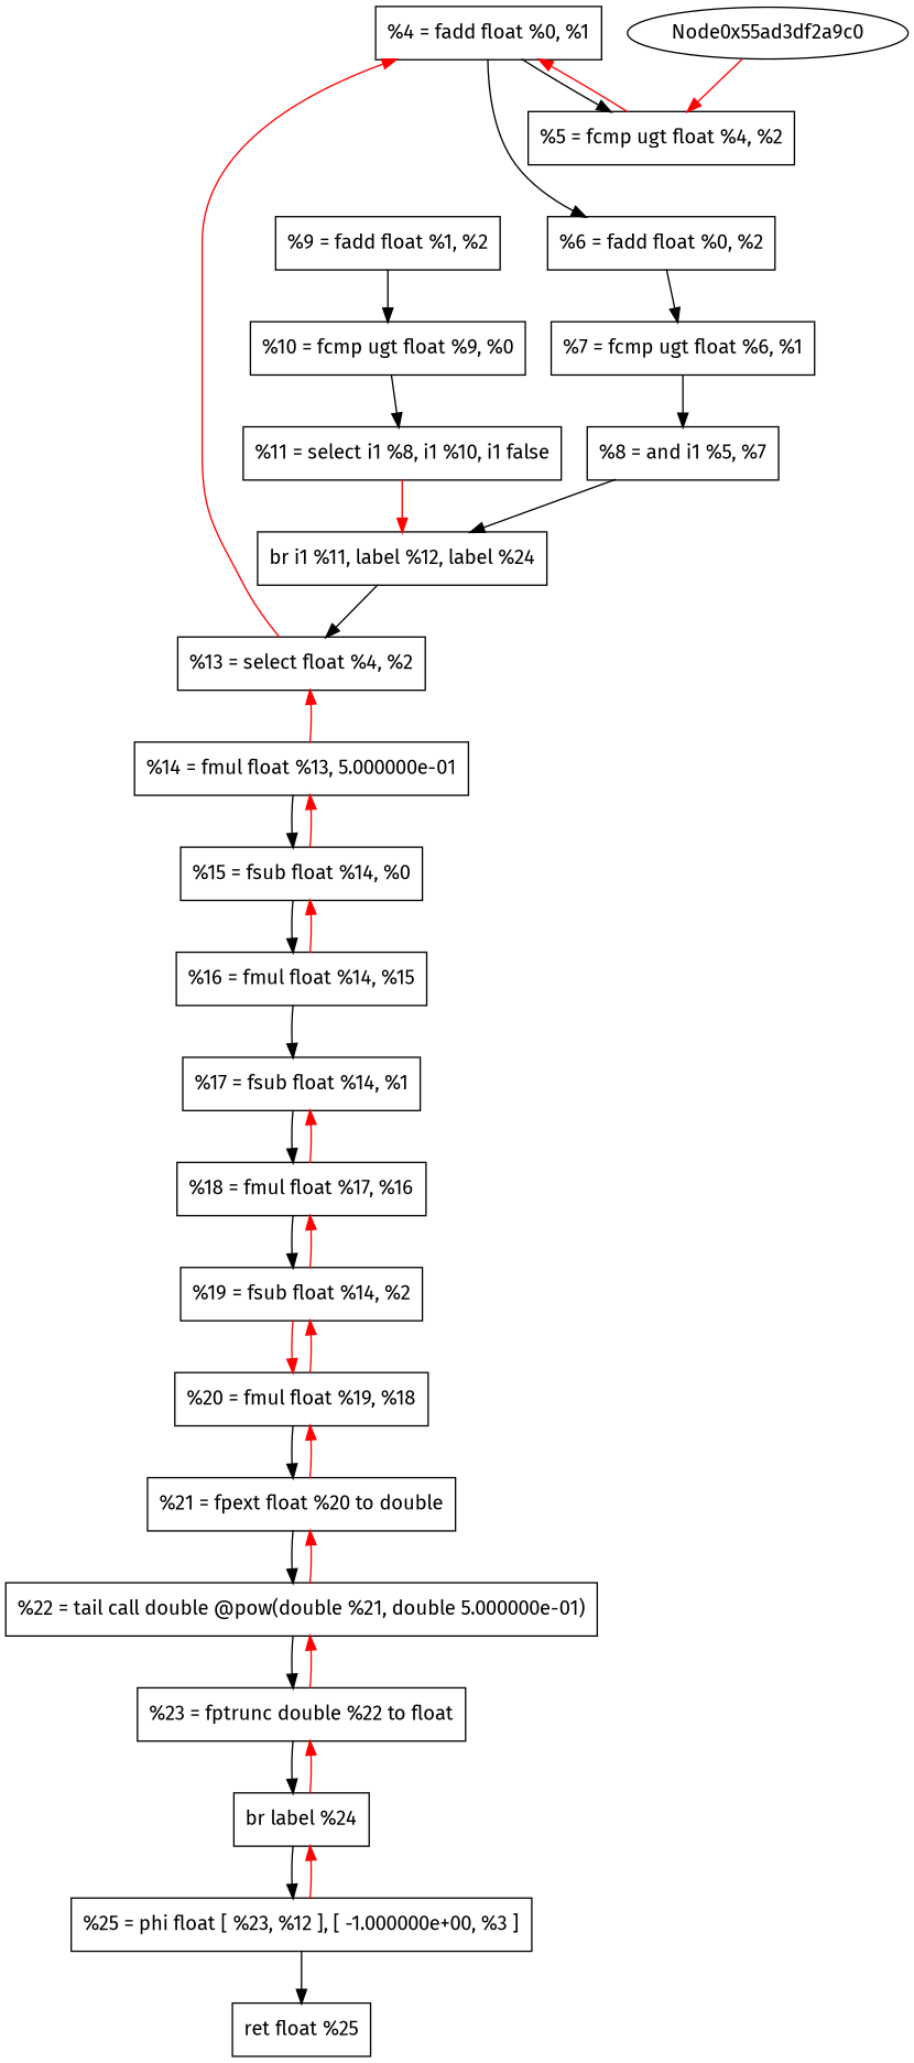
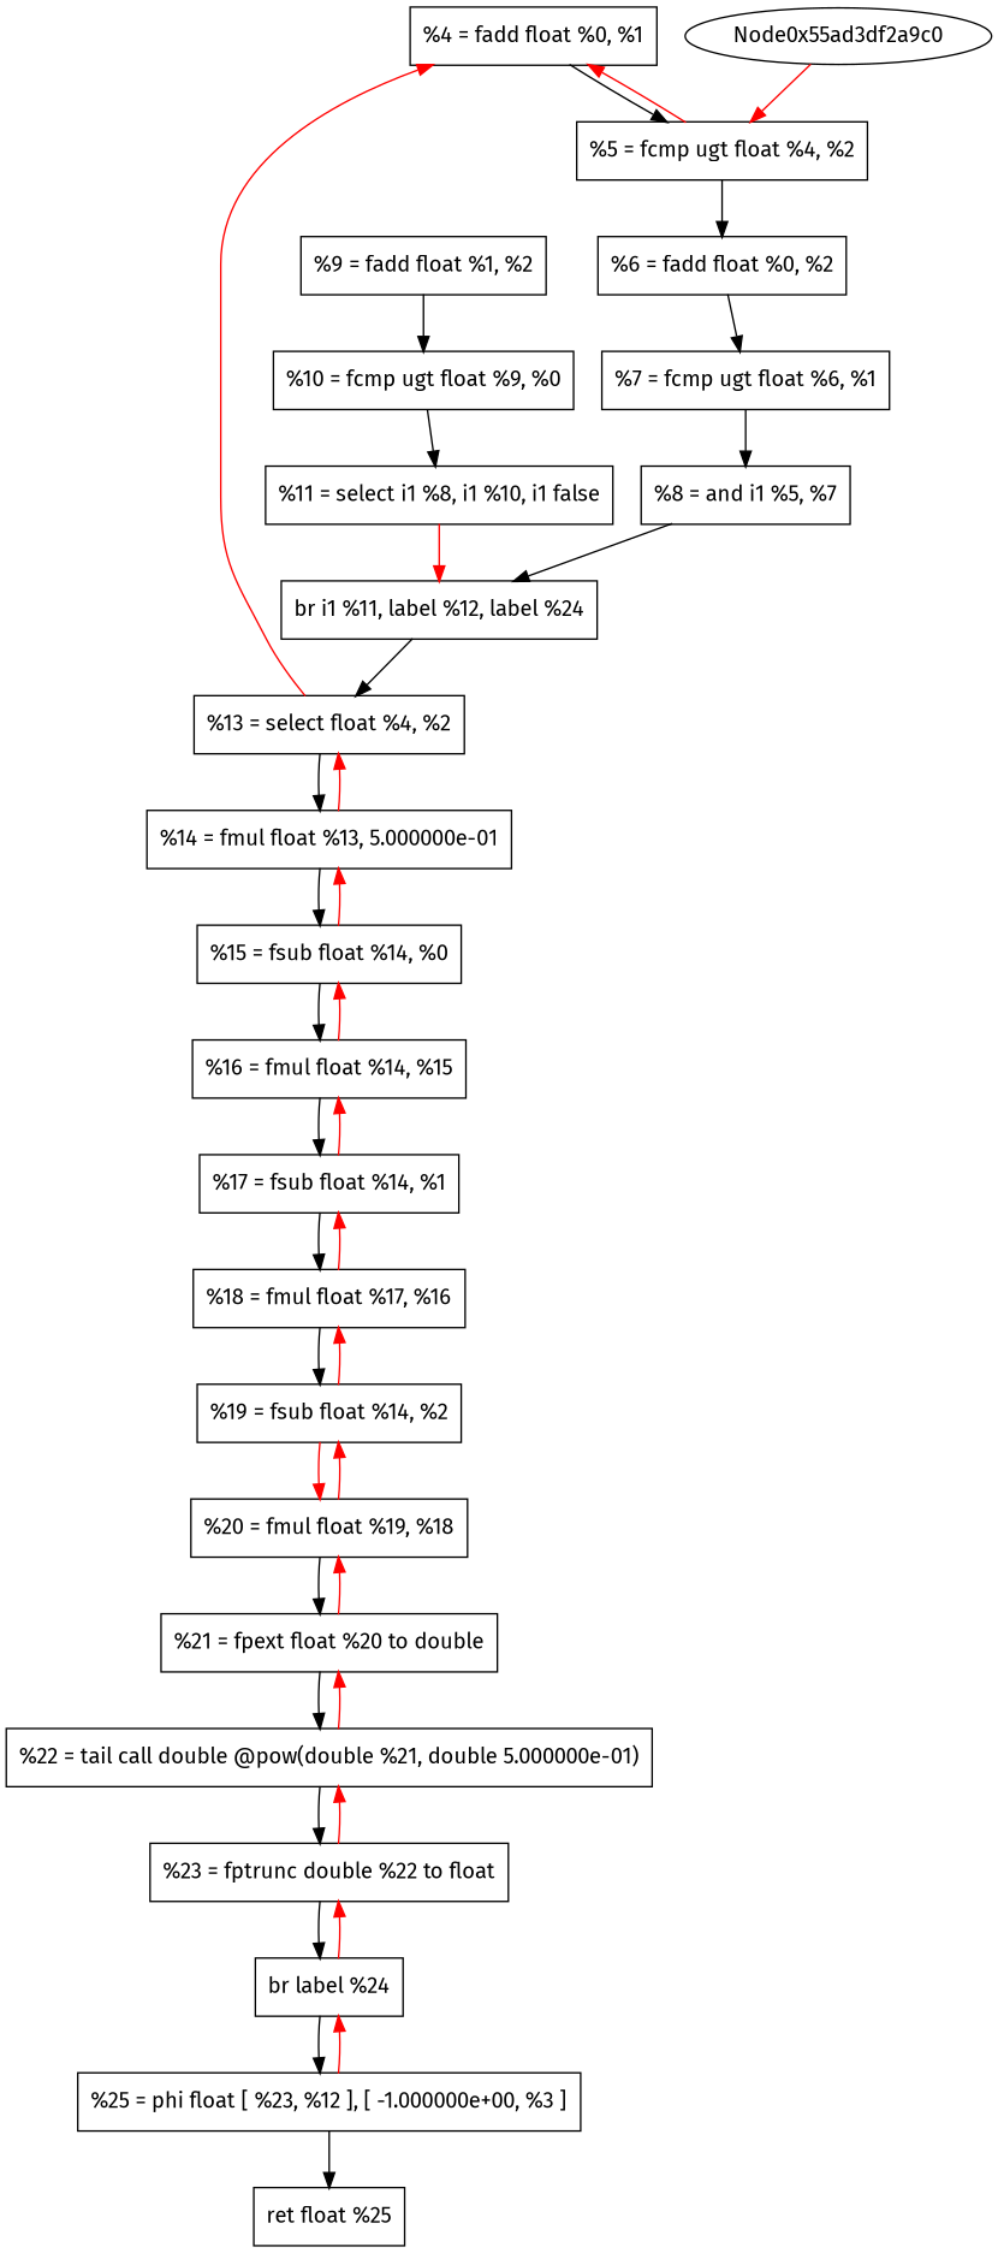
  digraph {
    fontname="Fira Sans"
    node [fontname="Fira Sans" shape=record]
    edge [fontname="Fira Sans"]
    n1 [label="  %4 = fadd float %0, %1"]
    n2 [label="  %5 = fcmp ugt float %4, %2"]
    n3 [label="  %6 = fadd float %0, %2"]
    n4 [label="  %7 = fcmp ugt float %6, %1"]
    n5 [label="  %8 = and i1 %5, %7"]
    n6 [label="  br i1 %11, label %12, label %24"]
    n7 [label="  %9 = fadd float %1, %2"]
    n8 [label="  %10 = fcmp ugt float %9, %0"]
    n9 [label="  %11 = select i1 %8, i1 %10, i1 false"]
    n10 [label="%13 = select float %4, %2"]
    n11 [label="  %14 = fmul float %13, 5.000000e-01"]
    n12 [label="  %15 = fsub float %14, %0"]
    n13 [label="  %16 = fmul float %14, %15"]
    n14 [label="  %17 = fsub float %14, %1"]
    n15 [label="  %18 = fmul float %17, %16"]
    n16 [label="  %19 = fsub float %14, %2"]
    n17 [label="  %20 = fmul float %19, %18"]
    n18 [label="  %21 = fpext float %20 to double"]
    n19 [label="  %22 = tail call double @pow(double %21, double 5.000000e-01)"]
    n20 [label="  %23 = fptrunc double %22 to float"]
    n21 [label="  br label %24"]
    n22 [label="  %25 = phi float [ %23, %12 ], [ -1.000000e+00, %3 ]"]
    n23 [label="  ret float %25"]
    Node0x55ad3df2a9c0 [shape=""]
    n1 -> n2
    n2 -> n1 [color=red]
-   n1 -> n3
+   n2 -> n3
    n3 -> n4
    n4 -> n5
    n5 -> n6
    n6 -> n10
    n7 -> n8
    n8 -> n9
    n9 -> n6 [color=red]
    n10 -> n1 [color=red]
+   n10 -> n11
    n11 -> n10 [color=red]
    n11 -> n12
    n12 -> n11 [color=red]
    n12 -> n13
    n13 -> n12 [color=red]
    n13 -> n14
+   n14 -> n13 [color=red]
    n14 -> n15
    n15 -> n14 [color=red]
    n15 -> n16
    n16 -> n15 [color=red]
    n16 -> n17 [color=red]
    n17 -> n16 [color=red]
    n17 -> n18
    n18 -> n17 [color=red]
    n18 -> n19
    n19 -> n18 [color=red]
    n19 -> n20
    n20 -> n19 [color=red]
    n20 -> n21
    n21 -> n20 [color=red]
    n21 -> n22
    n22 -> n21 [color=red]
    n22 -> n23
    Node0x55ad3df2a9c0 -> n2 [color=red]
  }
